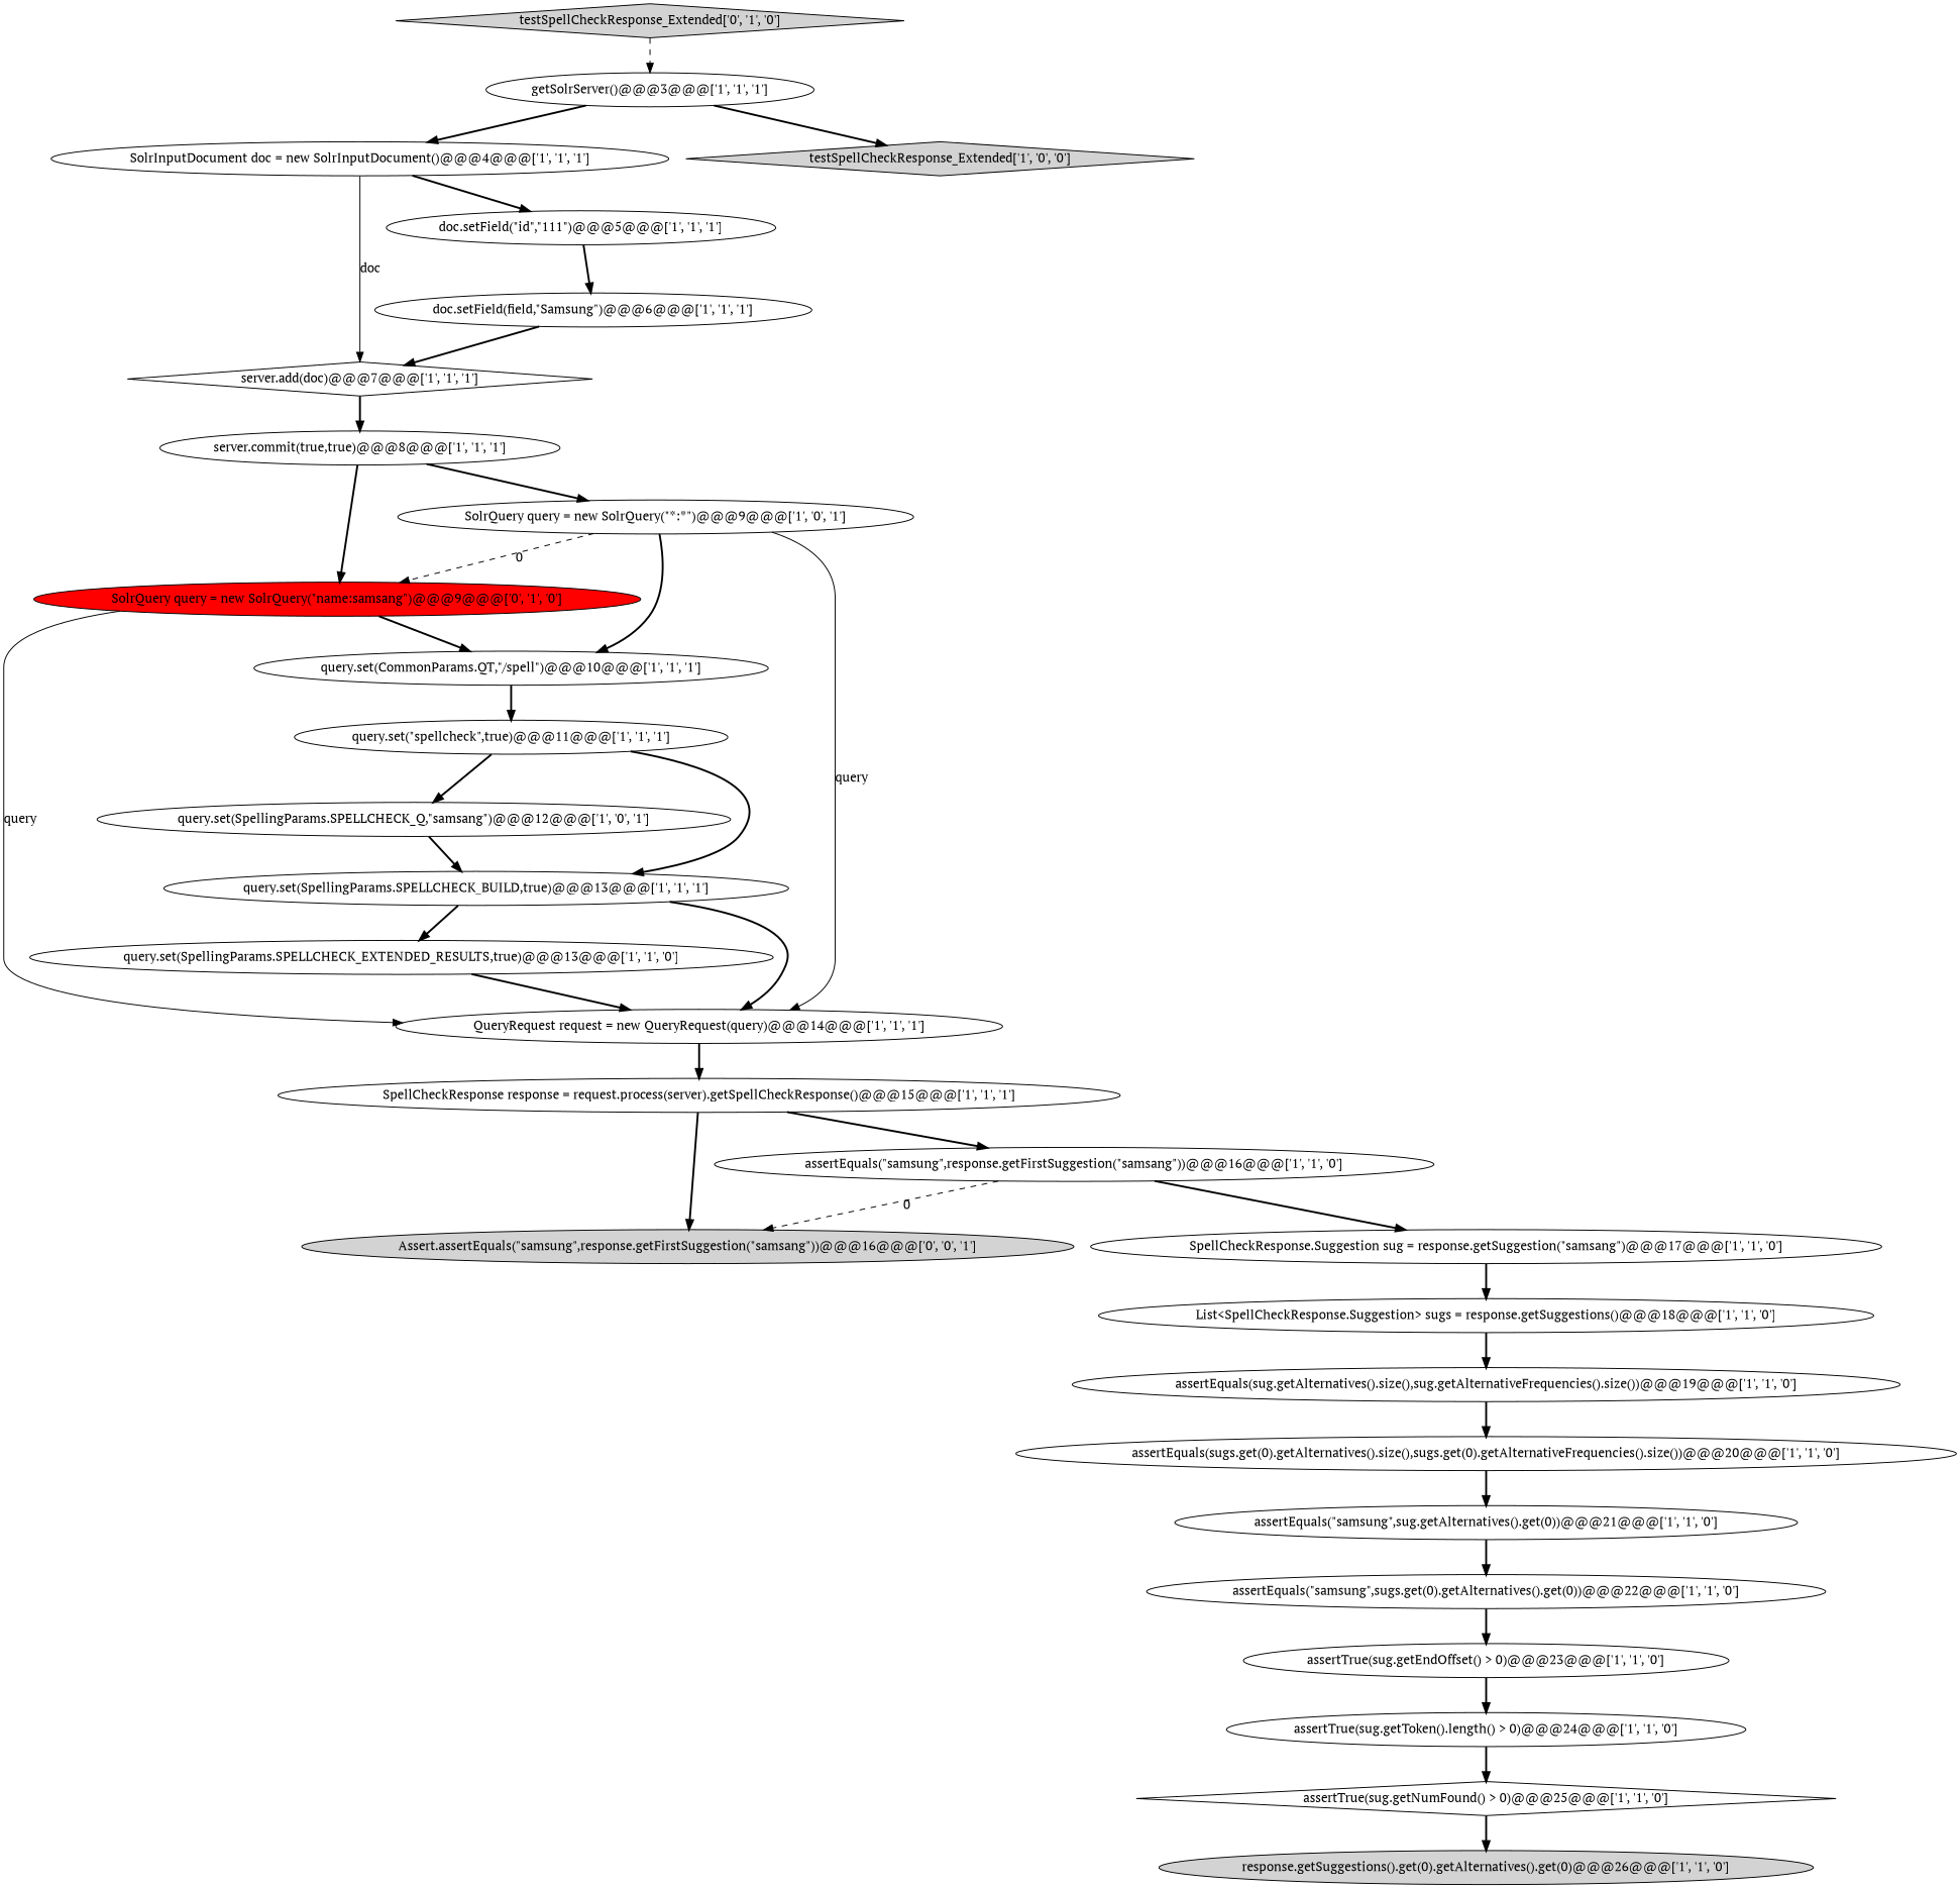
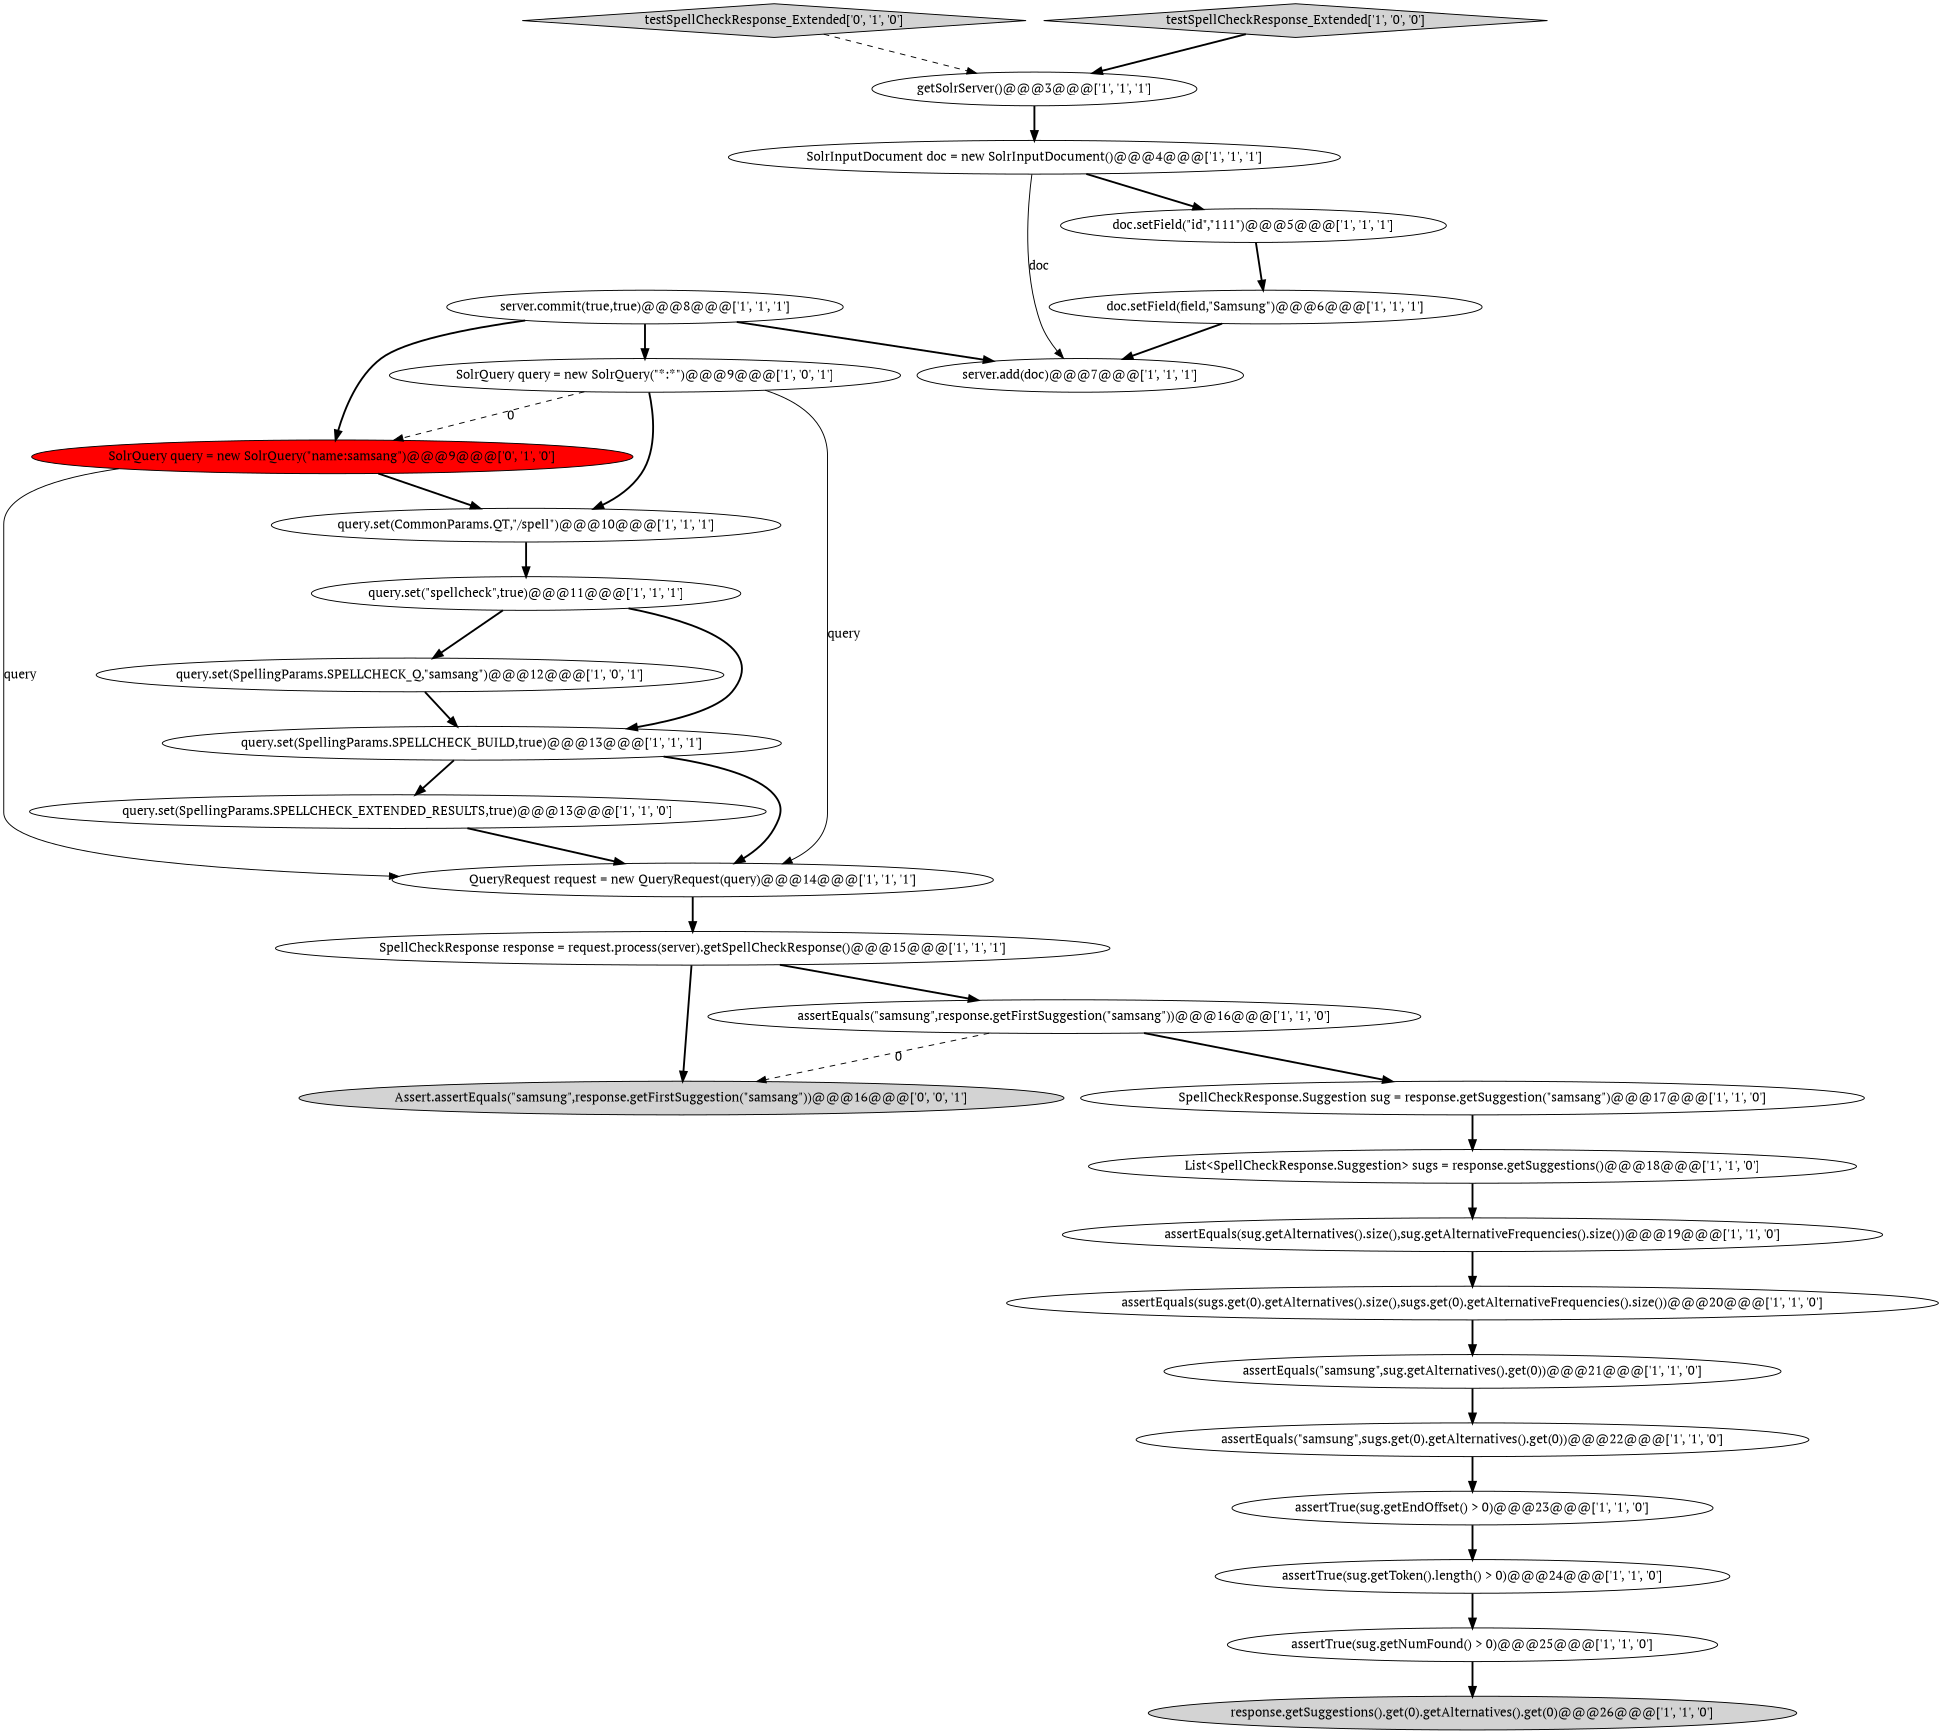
  digraph {
    fontname="PT Serif"
    node [fillcolor=white fontname="PT Serif" shape=ellipse style=filled]
    edge [fontname="PT Serif" style=bold]
    n1 [label="SpellCheckResponse response = request.process(server).getSpellCheckResponse()@@@15@@@['1', '1', '1']"]
    n2 [fillcolor=lightgray label="Assert.assertEquals(\"samsung\",response.getFirstSuggestion(\"samsang\"))@@@16@@@['0', '0', '1']"]
    n3 [label="assertEquals(\"samsung\",response.getFirstSuggestion(\"samsang\"))@@@16@@@['1', '1', '0']"]
    n4 [label="SpellCheckResponse.Suggestion sug = response.getSuggestion(\"samsang\")@@@17@@@['1', '1', '0']"]
    n5 [fillcolor=lightgray label="testSpellCheckResponse_Extended['0', '1', '0']" shape=diamond]
    n6 [label="getSolrServer()@@@3@@@['1', '1', '1']"]
    n7 [label="SolrInputDocument doc = new SolrInputDocument()@@@4@@@['1', '1', '1']"]
    n8 [label="assertEquals(sugs.get(0).getAlternatives().size(),sugs.get(0).getAlternativeFrequencies().size())@@@20@@@['1', '1', '0']"]
    n9 [label="assertEquals(\"samsung\",sug.getAlternatives().get(0))@@@21@@@['1', '1', '0']"]
    n10 [label="assertEquals(\"samsung\",sugs.get(0).getAlternatives().get(0))@@@22@@@['1', '1', '0']"]
    n11 [label="List<SpellCheckResponse.Suggestion> sugs = response.getSuggestions()@@@18@@@['1', '1', '0']"]
    n12 [label="assertEquals(sug.getAlternatives().size(),sug.getAlternativeFrequencies().size())@@@19@@@['1', '1', '0']"]
    n13 [fillcolor=lightgray label="response.getSuggestions().get(0).getAlternatives().get(0)@@@26@@@['1', '1', '0']"]
-   n14 [label="assertTrue(sug.getNumFound() > 0)@@@25@@@['1', '1', '0']" shape=diamond]
+   n14 [label="assertTrue(sug.getNumFound() > 0)@@@25@@@['1', '1', '0']"]
    n15 [label="query.set(SpellingParams.SPELLCHECK_BUILD,true)@@@13@@@['1', '1', '1']"]
    n16 [label="query.set(SpellingParams.SPELLCHECK_EXTENDED_RESULTS,true)@@@13@@@['1', '1', '0']"]
    n17 [label="QueryRequest request = new QueryRequest(query)@@@14@@@['1', '1', '1']"]
    n18 [label="assertTrue(sug.getEndOffset() > 0)@@@23@@@['1', '1', '0']"]
    n19 [label="assertTrue(sug.getToken().length() > 0)@@@24@@@['1', '1', '0']"]
    n20 [fillcolor=red label="SolrQuery query = new SolrQuery(\"name:samsang\")@@@9@@@['0', '1', '0']"]
    n21 [label="query.set(CommonParams.QT,\"/spell\")@@@10@@@['1', '1', '1']"]
    n22 [label="query.set(\"spellcheck\",true)@@@11@@@['1', '1', '1']"]
    n23 [label="query.set(SpellingParams.SPELLCHECK_Q,\"samsang\")@@@12@@@['1', '0', '1']"]
    n24 [label="doc.setField(field,\"Samsung\")@@@6@@@['1', '1', '1']"]
-   n25 [label="server.add(doc)@@@7@@@['1', '1', '1']" shape=diamond]
+   n25 [label="server.add(doc)@@@7@@@['1', '1', '1']"]
    n26 [label="server.commit(true,true)@@@8@@@['1', '1', '1']"]
    n27 [label="doc.setField(\"id\",\"111\")@@@5@@@['1', '1', '1']"]
    n28 [label="SolrQuery query = new SolrQuery(\"*:*\")@@@9@@@['1', '0', '1']"]
    n29 [fillcolor=lightgray label="testSpellCheckResponse_Extended['1', '0', '0']" shape=diamond]
    n1 -> n2
    n1 -> n3
    n3 -> n2 [label=0 style=dashed]
    n3 -> n4
    n4 -> n11
    n5 -> n6 [style=dashed]
    n6 -> n7
    n7 -> n25 [label=doc style=solid]
    n7 -> n27
    n8 -> n9
    n9 -> n10
    n10 -> n18
    n11 -> n12
    n12 -> n8
    n14 -> n13
    n15 -> n16
    n15 -> n17
    n16 -> n17
    n17 -> n1
    n18 -> n19
    n19 -> n14
    n20 -> n17 [label=query style=solid]
    n20 -> n21
    n21 -> n22
    n22 -> n15
    n22 -> n23
    n23 -> n15
    n24 -> n25
-   n25 -> n26
+   n26 -> n25
    n26 -> n20
    n26 -> n28
    n27 -> n24
    n28 -> n17 [label=query style=solid]
    n28 -> n20 [label=0 style=dashed]
    n28 -> n21
-   n6 -> n29
+   n29 -> n6
  }
